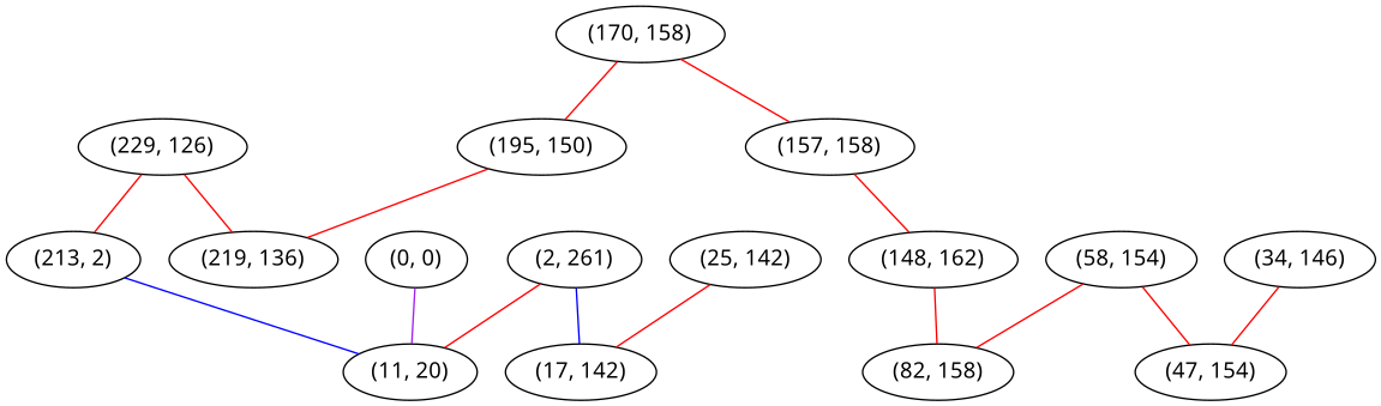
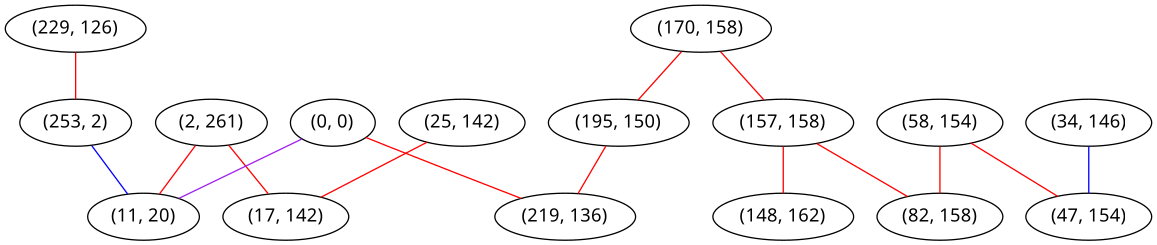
  graph {
    fontname="Noto Sans"
    node [fontname="Noto Sans"]
    edge [color=red fontname="Noto Sans" weight=1]
    "(229, 126)"
-   "(253, 2)" [label="(213, 2)"]
+   "(253, 2)"
    "(219, 136)"
    "(11, 20)"
    "(170, 158)"
    "(195, 150)"
    "(157, 158)"
    "(148, 162)"
    "(34, 146)"
    "(47, 154)"
    "(25, 142)"
    "(17, 142)"
    "(82, 158)"
    "(58, 154)"
    n15 [label="(2, 261)"]
    "(0, 0)"
    "(229, 126)" -- "(253, 2)"
-   "(229, 126)" -- "(219, 136)"
+   "(0, 0)" -- "(219, 136)"
    "(253, 2)" -- "(11, 20)" [color=blue weight=3]
    "(170, 158)" -- "(195, 150)"
    "(170, 158)" -- "(157, 158)"
    "(195, 150)" -- "(219, 136)"
    "(157, 158)" -- "(148, 162)"
-   "(148, 162)" -- "(82, 158)"
-   "(34, 146)" -- "(47, 154)"
+   "(157, 158)" -- "(82, 158)"
+   "(34, 146)" -- "(47, 154)" [color=blue]
    "(25, 142)" -- "(17, 142)"
    "(58, 154)" -- "(47, 154)"
    "(58, 154)" -- "(82, 158)"
    n15 -- "(11, 20)"
-   n15 -- "(17, 142)" [color=blue weight=3]
+   n15 -- "(17, 142)" [weight=3]
    "(0, 0)" -- "(11, 20)" [color=purple weight=4]
  }
